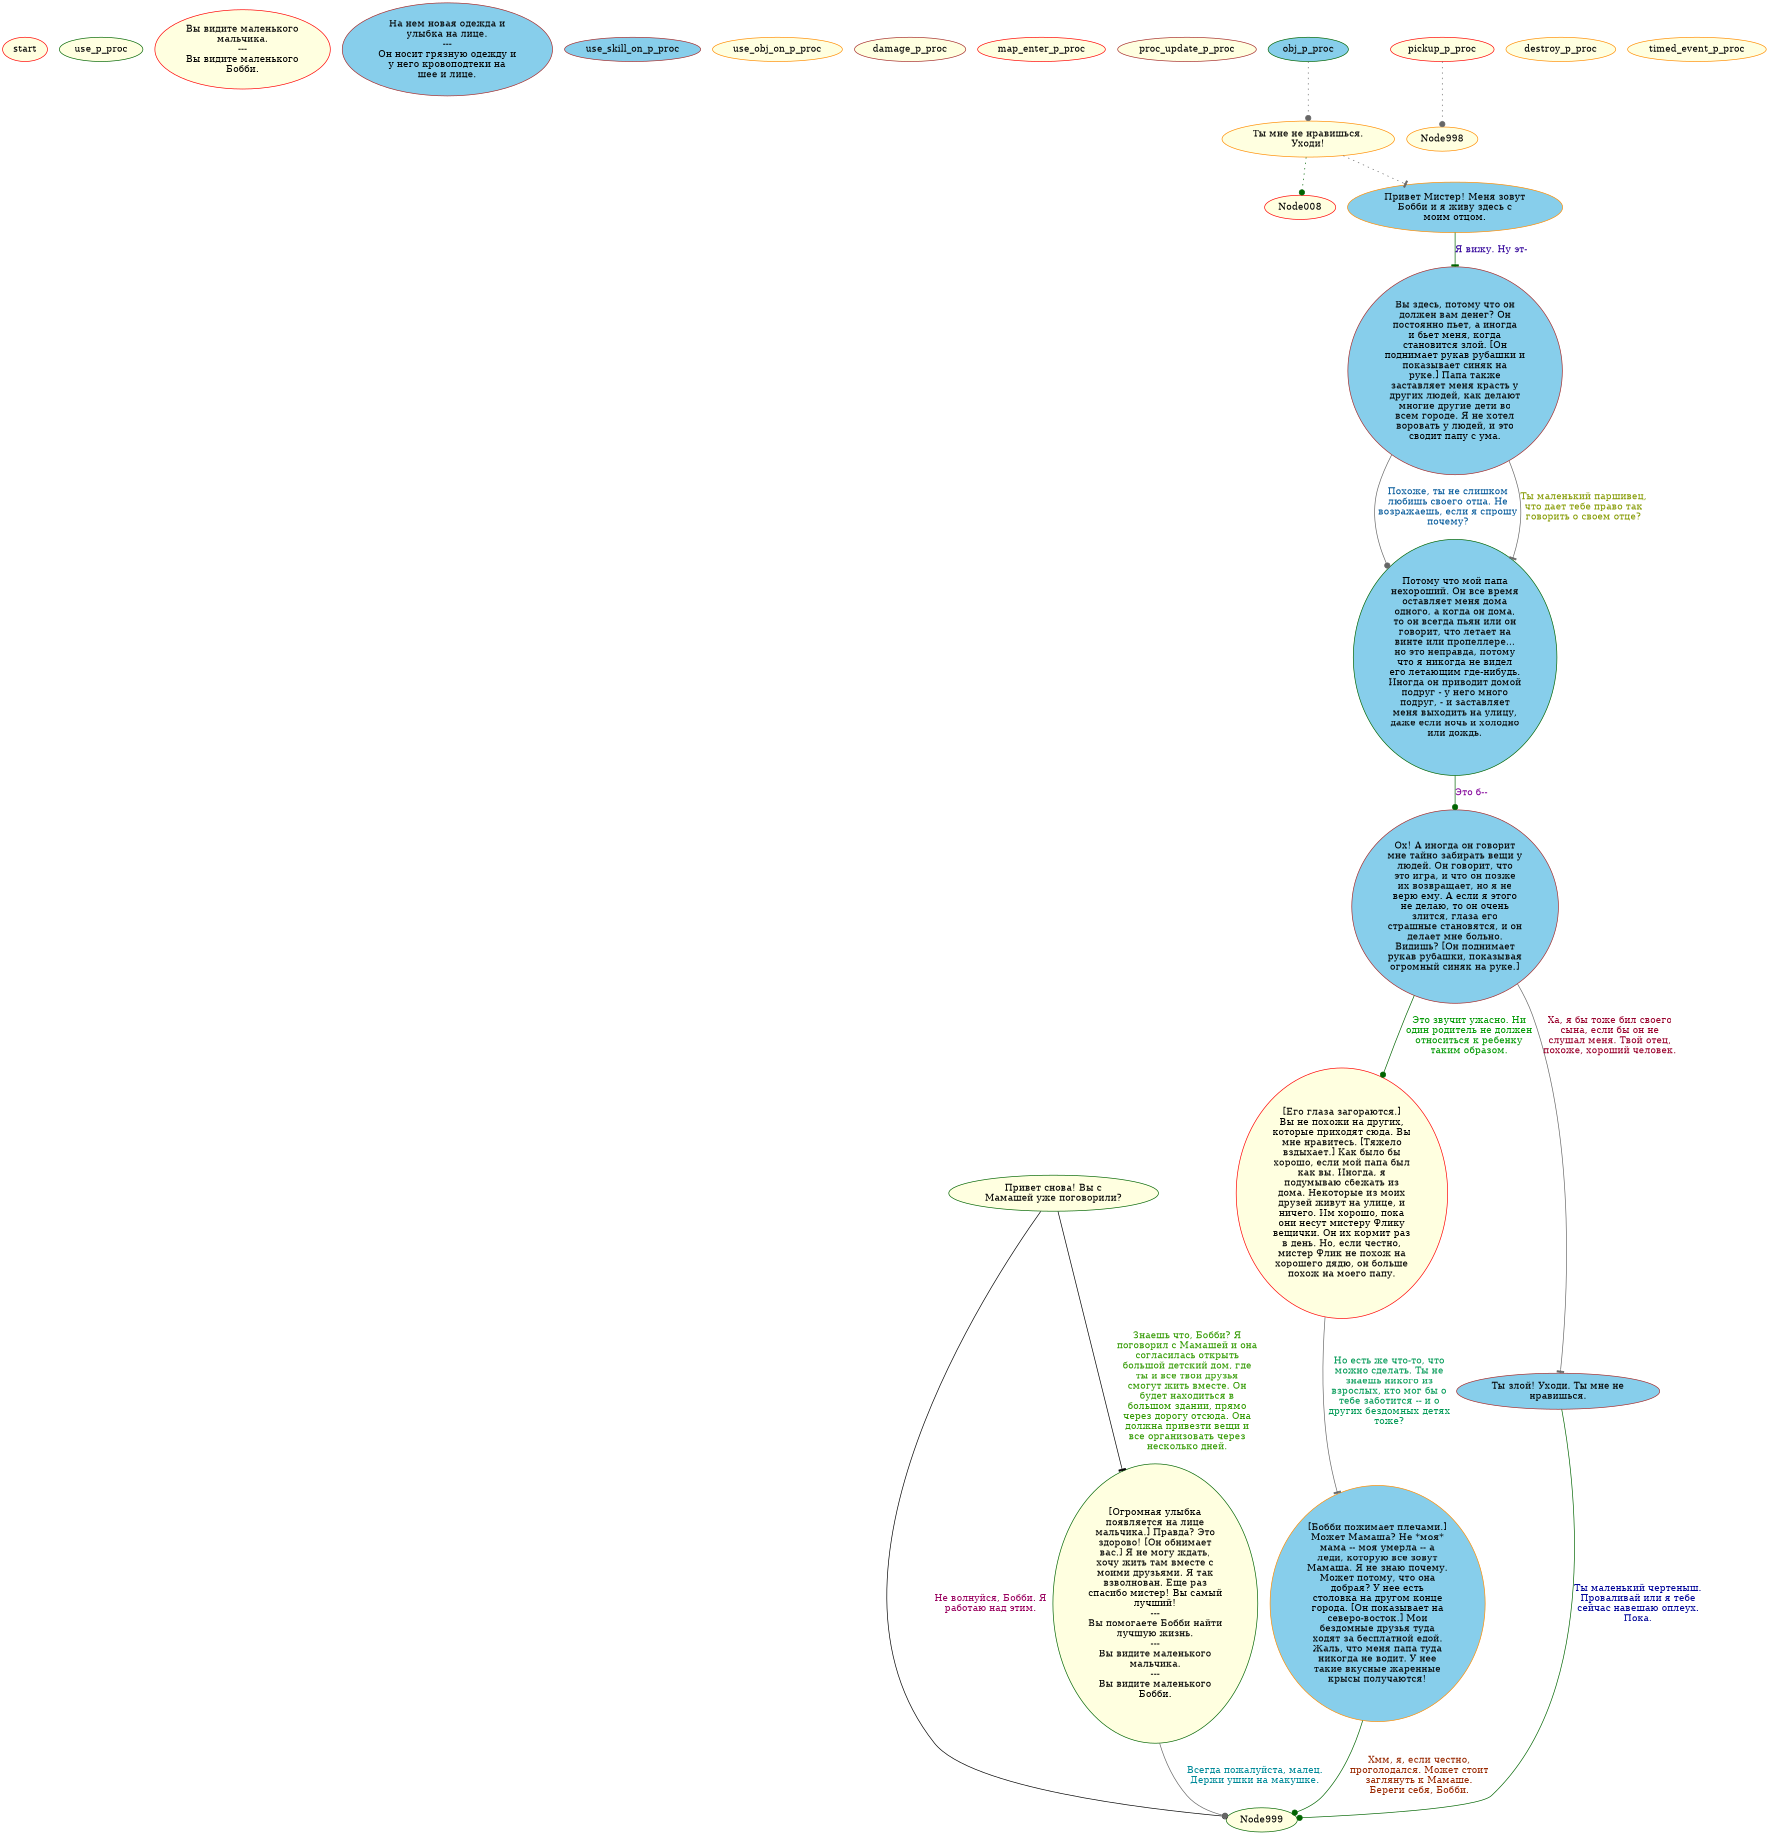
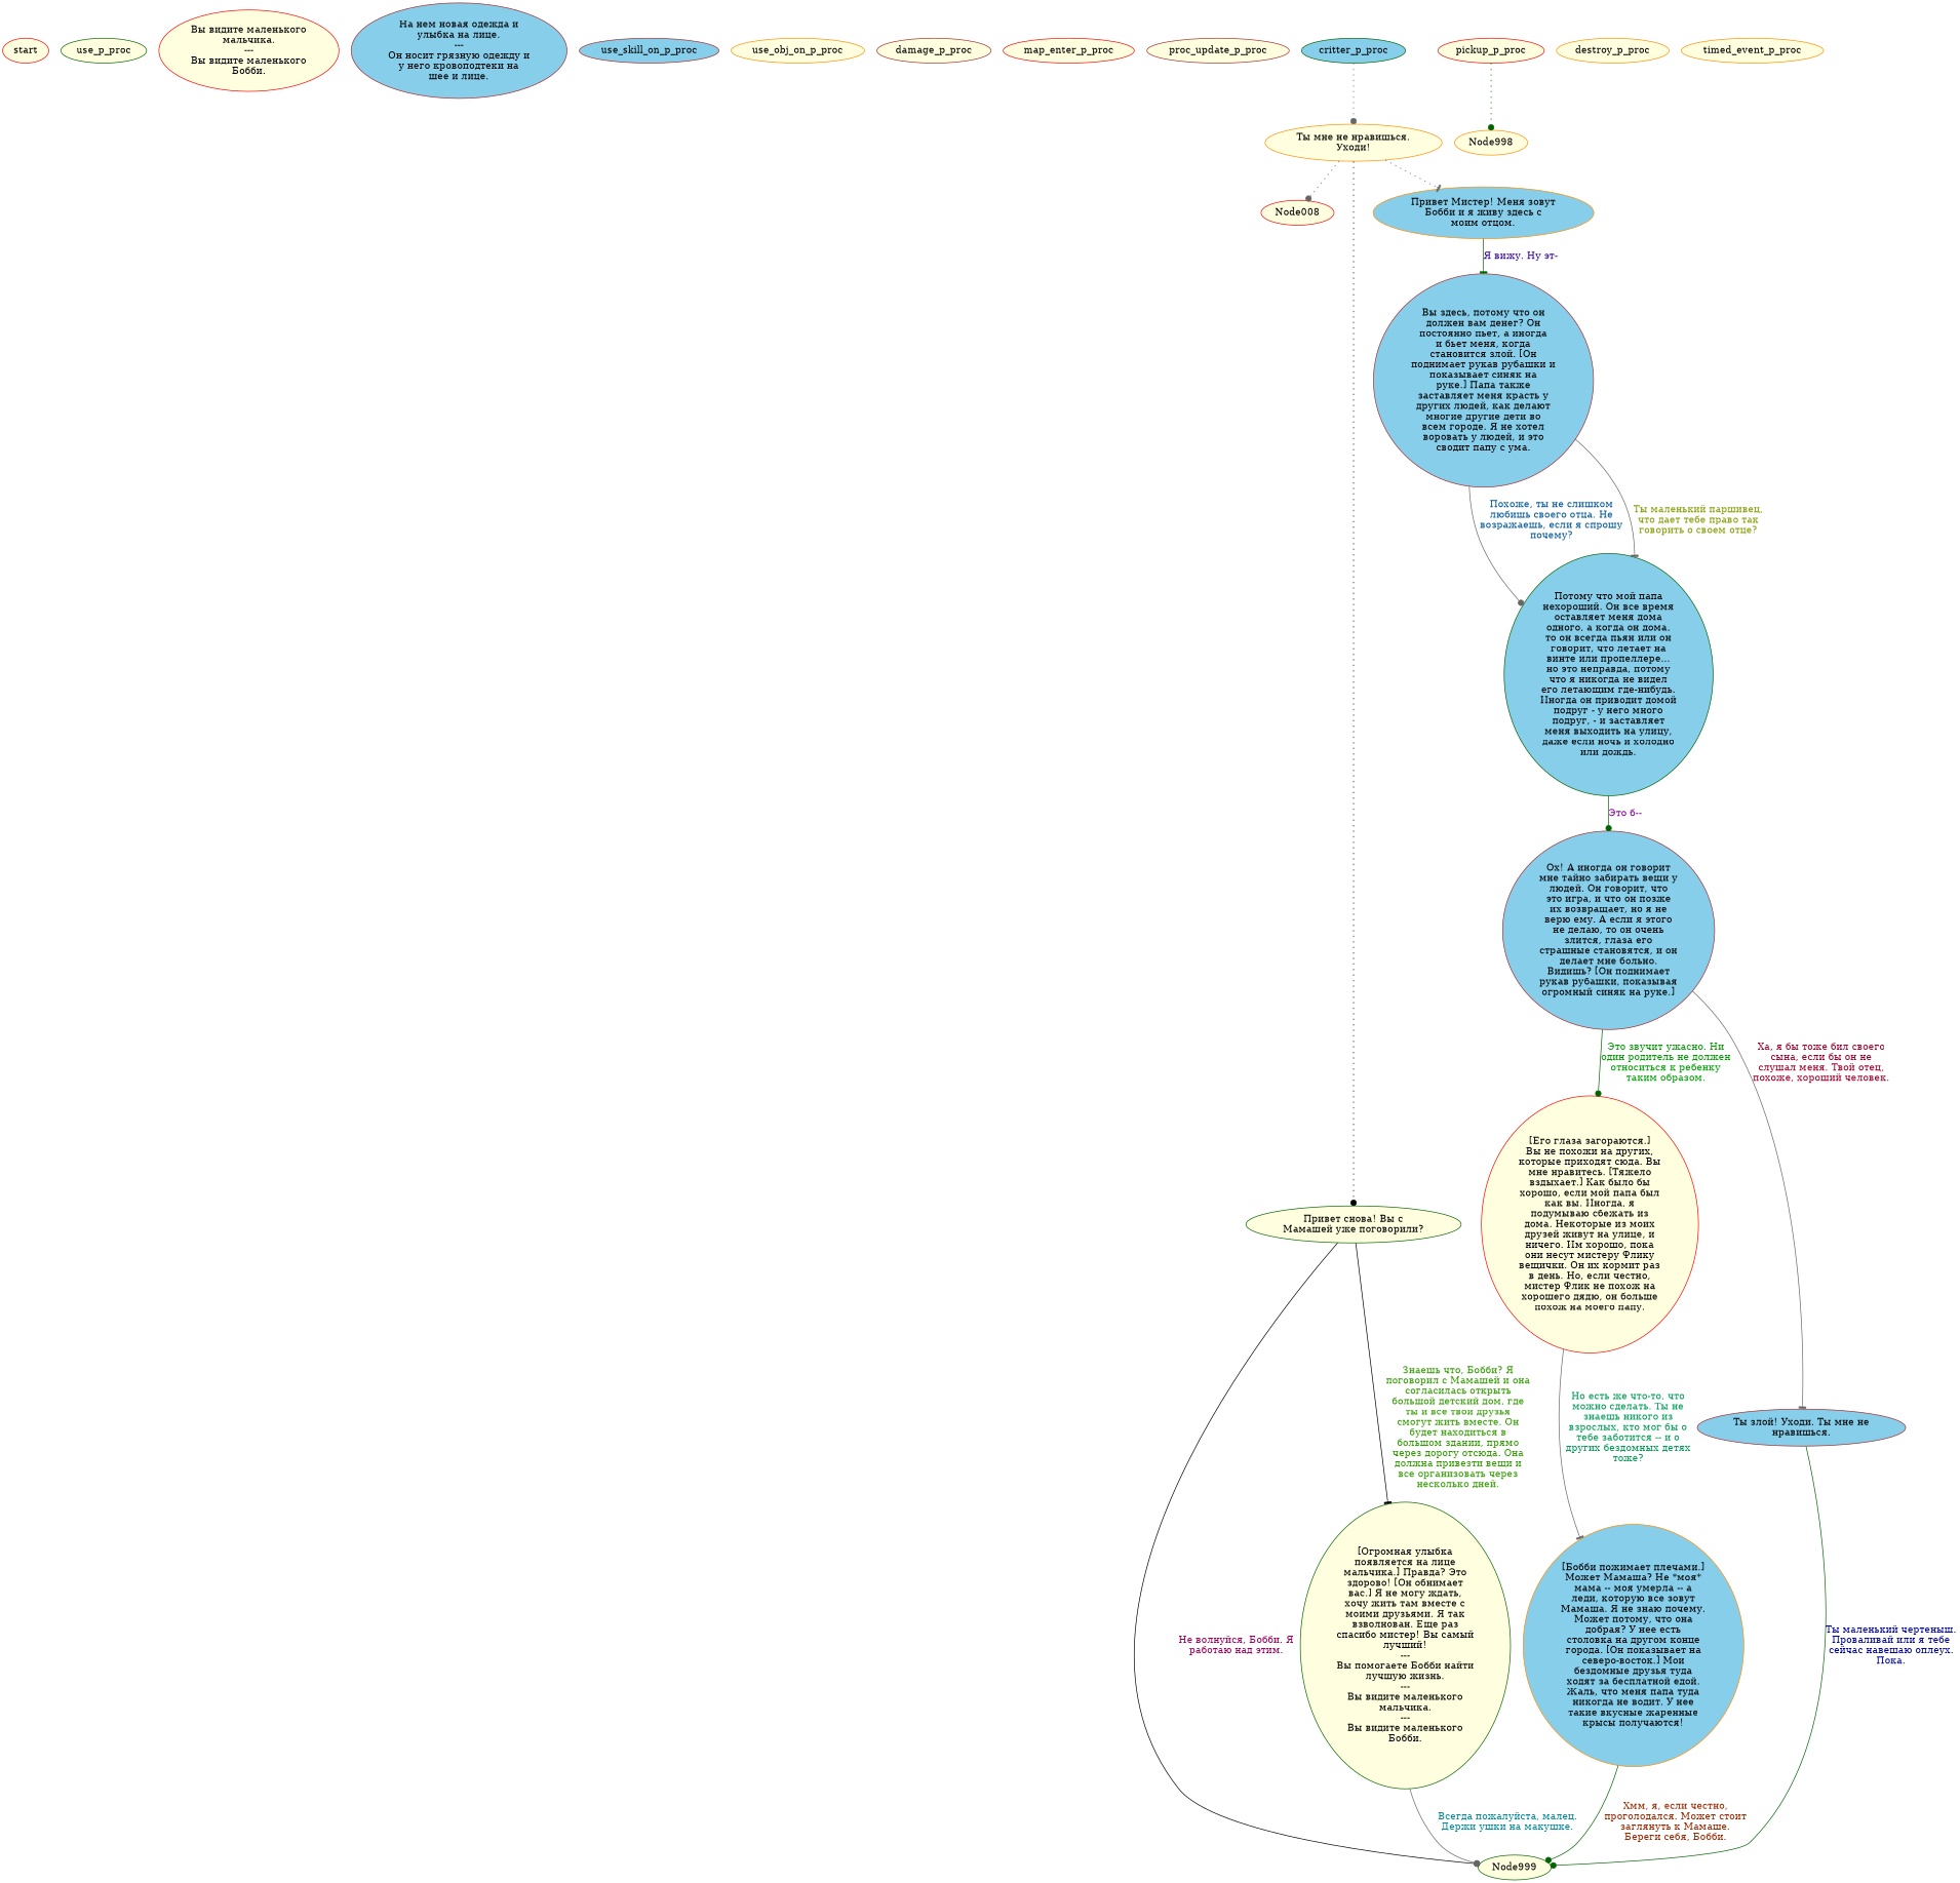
  digraph {
    node [color=brown fillcolor=lightyellow style=filled]
    edge [arrowhead=dot color=gray40]
    start [color=red]
    use_p_proc [color=darkgreen]
    n3 [color=red label="Вы видите маленького\nмальчика.\n---\nВы видите маленького\nБобби."]
    n4 [fillcolor=skyblue label="На нем новая одежда и\nулыбка на лице.\n---\nОн носит грязную одежду и\nу него кровоподтеки на\nшее и лице."]
    use_skill_on_p_proc [fillcolor=skyblue]
    use_obj_on_p_proc [color=darkorange]
    damage_p_proc
    map_enter_p_proc [color=red]
    n9 [label=proc_update_p_proc]
    n10 [color=darkorange label="Ты мне не нравишься.\nУходи!"]
    Node008 [color=red]
    n12 [color=darkgreen label="Привет снова! Вы с\nМамашей уже поговорили?"]
    n13 [color=darkorange fillcolor=skyblue label="Привет Мистер! Меня зовут\nБобби и я живу здесь с\nмоим отцом."]
    Node999 [color=darkgreen]
    n15 [color=darkgreen label="[Огромная улыбка\nпоявляется на лице\nмальчика.] Правда? Это\nздорово! [Он обнимает\nвас.] Я не могу ждать,\nхочу жить там вместе с\nмоими друзьями. Я так\nвзволнован. Еще раз\nспасибо мистер! Вы самый\nлучший!\n---\nВы помогаете Бобби найти\nлучшую жизнь.\n---\nВы видите маленького\nмальчика.\n---\nВы видите маленького\nБобби."]
    n16 [fillcolor=skyblue label="Вы здесь, потому что он\nдолжен вам денег? Он\nпостоянно пьет, а иногда\nи бьет меня, когда\nстановится злой. [Он\nподнимает рукав рубашки и\nпоказывает синяк на\nруке.] Папа также\nзаставляет меня красть у\nдругих людей, как делают\nмногие другие дети во\nвсем городе. Я не хотел\nворовать у людей, и это\nсводит папу с ума."]
    n17 [color=darkgreen fillcolor=skyblue label="Потому что мой папа\nнехороший. Он все время\nоставляет меня дома\nодного, а когда он дома,\nто он всегда пьян или он\nговорит, что летает на\nвинте или пропеллере...\nно это неправда, потому\nчто я никогда не видел\nего летающим где-нибудь.\nИногда он приводит домой\nподруг - у него много\nподруг, - и заставляет\nменя выходить на улицу,\nдаже если ночь и холодно\nили дождь."]
-   critter_p_proc [color=darkgreen fillcolor=skyblue label=obj_p_proc]
+   critter_p_proc [color=darkgreen fillcolor=skyblue]
    pickup_p_proc [color=red]
    Node998 [color=darkorange]
    destroy_p_proc [color=darkorange]
    n22 [fillcolor=skyblue label="Ох! А иногда он говорит\nмне тайно забирать вещи у\nлюдей. Он говорит, что\nэто игра, и что он позже\nих возвращает, но я не\nверю ему. А если я этого\nне делаю, то он очень\nзлится, глаза его\nстрашные становятся, и он\nделает мне больно.\nВидишь? [Он поднимает\nрукав рубашки, показывая\nогромный синяк на руке.]"]
    n23 [color=red label="[Его глаза загораются.]\nВы не похожи на других,\nкоторые приходят сюда. Вы\nмне нравитесь. [Тяжело\nвздыхает.] Как было бы\nхорошо, если мой папа был\nкак вы. Иногда, я\nподумываю сбежать из\nдома. Некоторые из моих\nдрузей живут на улице, и\nничего. Им хорошо, пока\nони несут мистеру Флику\nвещички. Он их кормит раз\nв день. Но, если честно,\nмистер Флик не похож на\nхорошего дядю, он больше\nпохож на моего папу."]
    n24 [fillcolor=skyblue label="Ты злой! Уходи. Ты мне не\nнравишься."]
    n25 [color=darkorange fillcolor=skyblue label="[Бобби пожимает плечами.]\nМожет Мамаша? Не *моя*\nмама -- моя умерла -- а\nледи, которую все зовут\nМамаша. Я не знаю почему.\nМожет потому, что она\nдобрая? У нее есть\nстоловка на другом конце\nгорода. [Он показывает на\nсеверо-восток.] Мои\nбездомные друзья туда\nходят за бесплатной едой.\nЖаль, что меня папа туда\nникогда не водит. У нее\nтакие вкусные жаренные\nкрысы получаются!"]
    timed_event_p_proc [color=darkorange]
-   n10 -> Node008 [color=darkgreen style=dotted]
+   n10 -> Node008 [style=dotted]
+   n10 -> n12 [color=black style=dotted]
    n10 -> n13 [arrowhead=tee style=dotted]
    n12 -> Node999 [arrowhead=odot color=black fontcolor="#99005E" label="Не волнуйся, Бобби. Я\nработаю над этим."]
    n12 -> n15 [arrowhead=tee color=black fontcolor="#319900" label="Знаешь что, Бобби? Я\nпоговорил с Мамашей и она\nсогласилась открыть\nбольшой детский дом, где\nты и все твои друзья\nсмогут жить вместе. Он\nбудет находиться в\nбольшом здании, прямо\nчерез дорогу отсюда. Она\nдолжна привезти вещи и\nвсе организовать через\nнесколько дней."]
    n13 -> n16 [arrowhead=tee color=darkgreen fontcolor="#2F0099" label="Я вижу. Ну эт-"]
    n15 -> Node999 [fontcolor="#008A99" label="Всегда пожалуйста, малец.\nДержи ушки на макушке."]
    n16 -> n17 [fontcolor="#005799" label="Похоже, ты не слишком\nлюбишь своего отца. Не\nвозражаешь, если я спрошу\nпочему?"]
    n16 -> n17 [arrowhead=tee fontcolor="#849900" label="Ты маленький паршивец,\nчто дает тебе право так\nговорить о своем отце?"]
    n17 -> n22 [color=darkgreen fontcolor="#820099" label="Это б--"]
    critter_p_proc -> n10 [style=dotted]
-   pickup_p_proc -> Node998 [style=dotted]
+   pickup_p_proc -> Node998 [color=darkgreen style=dotted]
    n22 -> n23 [color=darkgreen fontcolor="#009902" label="Это звучит ужасно. Ни\nодин родитель не должен\nотноситься к ребенку\nтаким образом."]
    n22 -> n24 [arrowhead=tee fontcolor="#99002B" label="Ха, я бы тоже бил своего\nсына, если бы он не\nслушал меня. Твой отец,\nпохоже, хороший человек."]
    n23 -> n25 [arrowhead=tee fontcolor="#009955" label="Но есть же что-то, что\nможно сделать. Ты не\nзнаешь никого из\nвзрослых, кто мог бы о\nтебе заботится -- и о\nдругих бездомных детях\nтоже?"]
    n24 -> Node999 [color=darkgreen fontcolor="#000499" label="Ты маленький чертеныш.\nПроваливай или я тебе\nсейчас навешаю оплеух.\nПока."]
    n25 -> Node999 [color=darkgreen fontcolor="#992800" label="Хмм, я, если честно,\nпроголодался. Может стоит\nзаглянуть к Мамаше.\nБереги себя, Бобби."]
  }
